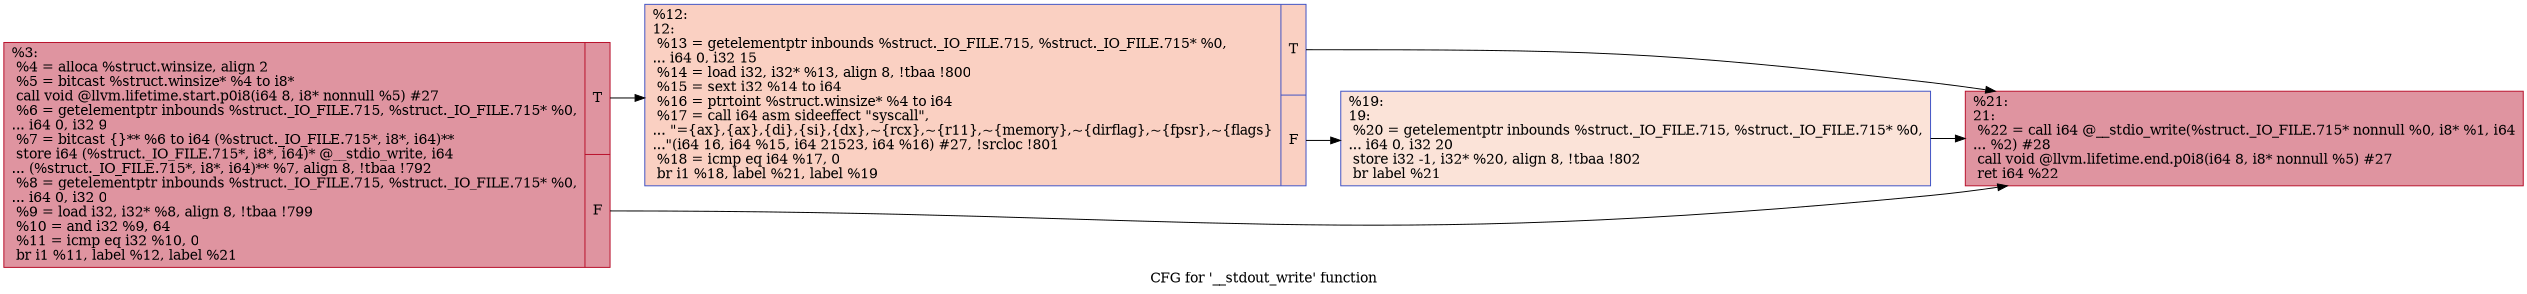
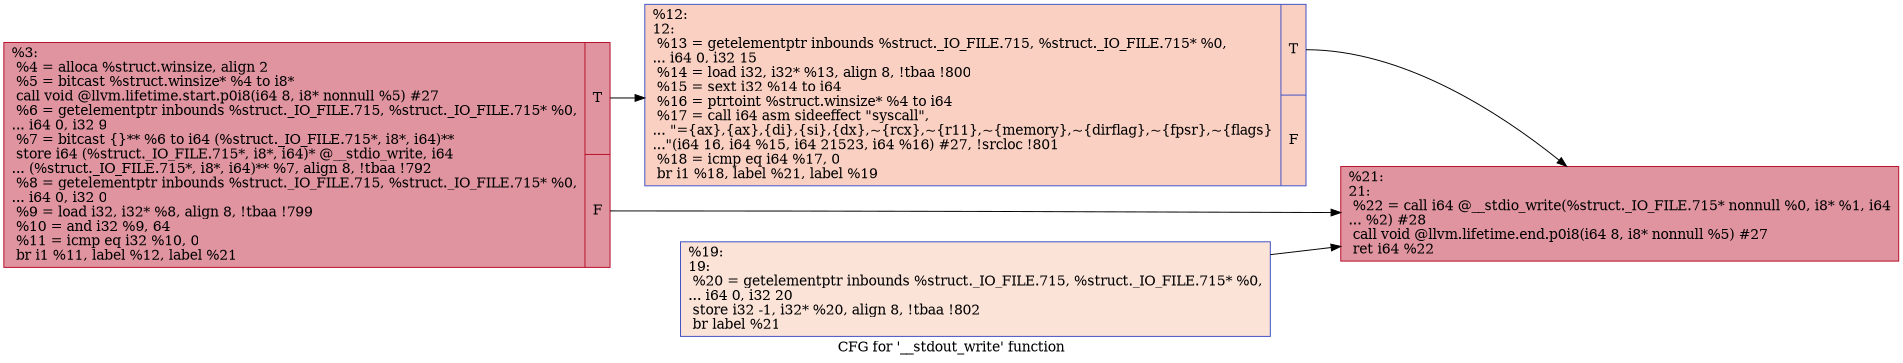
  digraph {
    label="CFG for '__stdout_write' function"
    rankdir=LR
    node [color="#b70d28ff" fillcolor="#b70d2870" shape=record style=filled]
    edge [tailport=s0]
    n1 [label="{%3:\l  %4 = alloca %struct.winsize, align 2\l  %5 = bitcast %struct.winsize* %4 to i8*\l  call void @llvm.lifetime.start.p0i8(i64 8, i8* nonnull %5) #27\l  %6 = getelementptr inbounds %struct._IO_FILE.715, %struct._IO_FILE.715* %0,\l... i64 0, i32 9\l  %7 = bitcast \{\}** %6 to i64 (%struct._IO_FILE.715*, i8*, i64)**\l  store i64 (%struct._IO_FILE.715*, i8*, i64)* @__stdio_write, i64\l... (%struct._IO_FILE.715*, i8*, i64)** %7, align 8, !tbaa !792\l  %8 = getelementptr inbounds %struct._IO_FILE.715, %struct._IO_FILE.715* %0,\l... i64 0, i32 0\l  %9 = load i32, i32* %8, align 8, !tbaa !799\l  %10 = and i32 %9, 64\l  %11 = icmp eq i32 %10, 0\l  br i1 %11, label %12, label %21\l|{<s0>T|<s1>F}}"]
    n2 [color="#3d50c3ff" fillcolor="#f3947570" label="{%12:\l12:                                               \l  %13 = getelementptr inbounds %struct._IO_FILE.715, %struct._IO_FILE.715* %0,\l... i64 0, i32 15\l  %14 = load i32, i32* %13, align 8, !tbaa !800\l  %15 = sext i32 %14 to i64\l  %16 = ptrtoint %struct.winsize* %4 to i64\l  %17 = call i64 asm sideeffect \"syscall\",\l... \"=\{ax\},\{ax\},\{di\},\{si\},\{dx\},~\{rcx\},~\{r11\},~\{memory\},~\{dirflag\},~\{fpsr\},~\{flags\}\l...\"(i64 16, i64 %15, i64 21523, i64 %16) #27, !srcloc !801\l  %18 = icmp eq i64 %17, 0\l  br i1 %18, label %21, label %19\l|{<s0>T|<s1>F}}"]
    n3 [label="{%21:\l21:                                               \l  %22 = call i64 @__stdio_write(%struct._IO_FILE.715* nonnull %0, i8* %1, i64\l... %2) #28\l  call void @llvm.lifetime.end.p0i8(i64 8, i8* nonnull %5) #27\l  ret i64 %22\l}"]
    n4 [color="#3d50c3ff" fillcolor="#f6bfa670" label="{%19:\l19:                                               \l  %20 = getelementptr inbounds %struct._IO_FILE.715, %struct._IO_FILE.715* %0,\l... i64 0, i32 20\l  store i32 -1, i32* %20, align 8, !tbaa !802\l  br label %21\l}"]
    n1 -> n2
    n1 -> n3 [tailport=s1]
    n2 -> n3
-   n2 -> n4 [tailport=s1]
    n4 -> n3 [tailport=""]
  }
